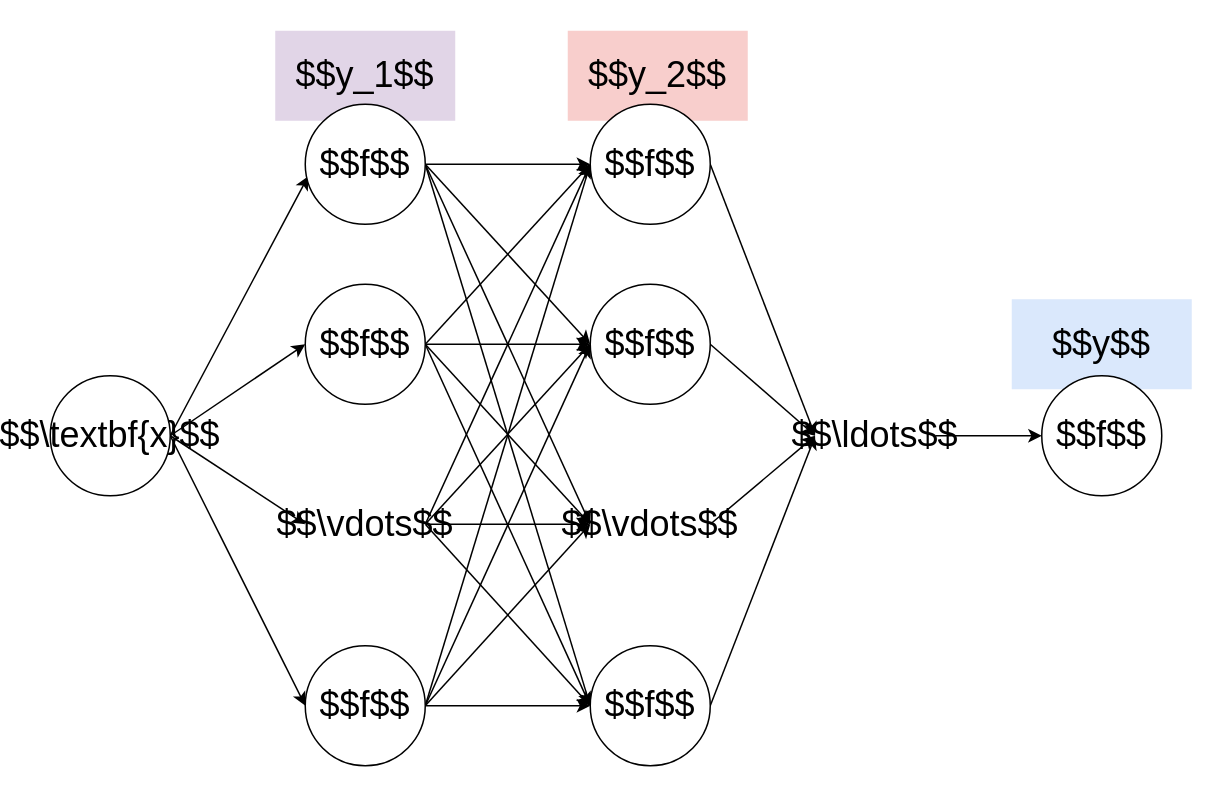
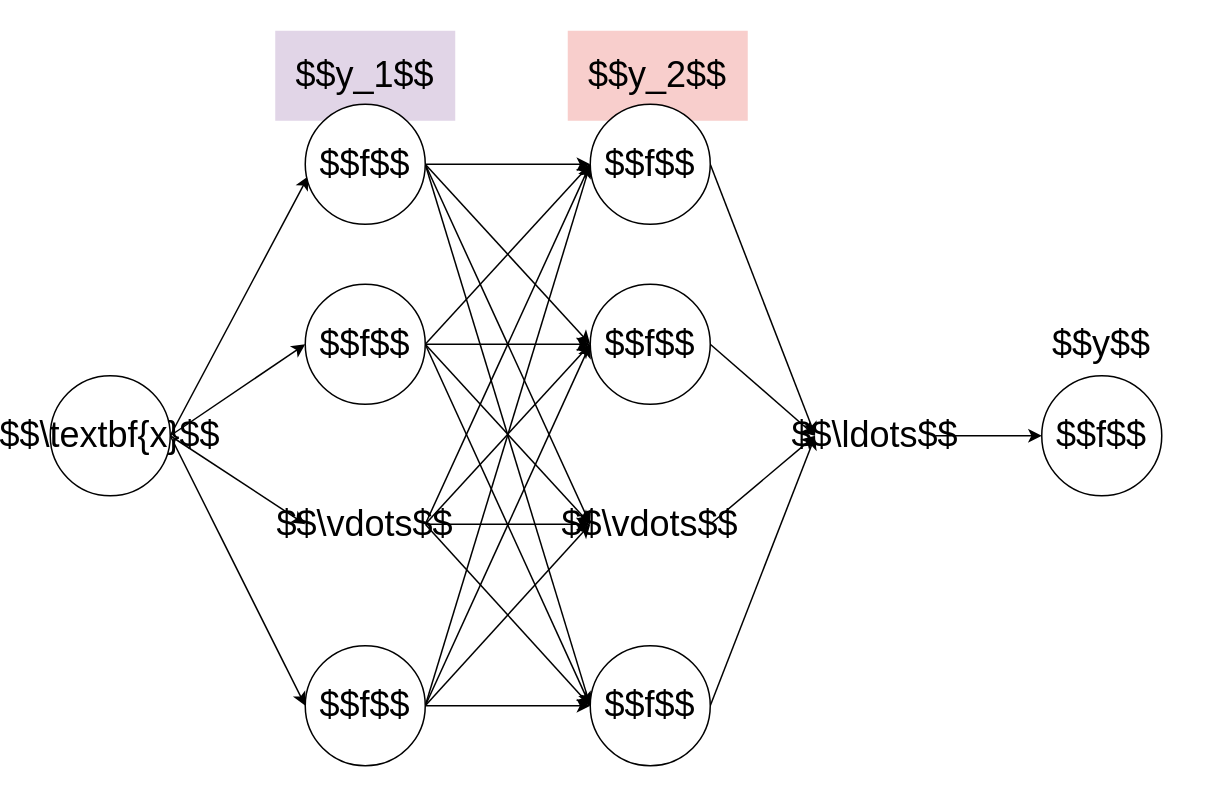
  <mxCell id="0" />
  <mxCell id="1" parent="0" />
- <mxCell id="2" value="&lt;font style=&quot;font-size: 24px;&quot;&gt;$$y$$&lt;/font&gt;" style="rounded=0;whiteSpace=wrap;html=1;strokeColor=none;fillColor=#dae8fc;" vertex="1" parent="1"><mxGeometry x="661" y="199" width="120" height="60" as="geometry" /></mxCell>
+ <mxCell id="2" value="&lt;font style=&quot;font-size: 24px;&quot;&gt;$$y$$&lt;/font&gt;" style="rounded=0;whiteSpace=wrap;html=1;strokeColor=none;" vertex="1" parent="1"><mxGeometry x="661" y="199" width="120" height="60" as="geometry" /></mxCell>
  <mxCell id="3" value="&lt;font style=&quot;font-size: 24px;&quot;&gt;$$y_2$$&lt;/font&gt;" style="rounded=0;whiteSpace=wrap;html=1;strokeColor=none;fillColor=#f8cecc;" vertex="1" parent="1"><mxGeometry x="365" y="20" width="120" height="60" as="geometry" /></mxCell>
  <mxCell id="4" value="&lt;font style=&quot;font-size: 24px;&quot;&gt;$$y_1$$&lt;/font&gt;" style="rounded=0;whiteSpace=wrap;html=1;strokeColor=none;fillColor=#e1d5e7;" vertex="1" parent="1"><mxGeometry x="170" y="20" width="120" height="60" as="geometry" /></mxCell>
  <mxCell id="5" style="rounded=0;orthogonalLoop=1;jettySize=auto;html=1;exitX=1;exitY=0.5;exitDx=0;exitDy=0;entryX=0.025;entryY=0.6;entryDx=0;entryDy=0;entryPerimeter=0;" edge="1" parent="1" source="9" target="14"><mxGeometry relative="1" as="geometry" /></mxCell>
  <mxCell id="6" style="edgeStyle=none;shape=connector;rounded=0;orthogonalLoop=1;jettySize=auto;html=1;exitX=1;exitY=0.5;exitDx=0;exitDy=0;entryX=0;entryY=0.5;entryDx=0;entryDy=0;labelBackgroundColor=default;strokeColor=default;fontFamily=Helvetica;fontSize=11;fontColor=default;endArrow=classic;" edge="1" parent="1" source="9" target="20"><mxGeometry relative="1" as="geometry" /></mxCell>
  <mxCell id="7" style="edgeStyle=none;shape=connector;rounded=0;orthogonalLoop=1;jettySize=auto;html=1;exitX=1;exitY=0.5;exitDx=0;exitDy=0;entryX=0;entryY=0.5;entryDx=0;entryDy=0;labelBackgroundColor=default;strokeColor=default;fontFamily=Helvetica;fontSize=11;fontColor=default;endArrow=classic;" edge="1" parent="1" source="9" target="25"><mxGeometry relative="1" as="geometry" /></mxCell>
  <mxCell id="8" style="edgeStyle=none;shape=connector;rounded=0;orthogonalLoop=1;jettySize=auto;html=1;exitX=1;exitY=0.5;exitDx=0;exitDy=0;entryX=0;entryY=0.5;entryDx=0;entryDy=0;labelBackgroundColor=default;strokeColor=default;fontFamily=Helvetica;fontSize=11;fontColor=default;endArrow=classic;" edge="1" parent="1" source="9" target="30"><mxGeometry relative="1" as="geometry" /></mxCell>
  <mxCell id="9" value="&lt;div style=&quot;font-size: 24px;&quot;&gt;&lt;font style=&quot;font-size: 24px;&quot;&gt;$$\textbf{x}$$&lt;/font&gt;&lt;/div&gt;" style="ellipse;whiteSpace=wrap;html=1;aspect=fixed;" parent="1" vertex="1"><mxGeometry x="20" y="250" width="80" height="80" as="geometry" /></mxCell>
  <mxCell id="10" style="edgeStyle=none;shape=connector;rounded=0;orthogonalLoop=1;jettySize=auto;html=1;exitX=1;exitY=0.5;exitDx=0;exitDy=0;entryX=0;entryY=0.5;entryDx=0;entryDy=0;labelBackgroundColor=default;strokeColor=default;fontFamily=Helvetica;fontSize=11;fontColor=default;endArrow=classic;" edge="1" parent="1" source="14" target="38"><mxGeometry relative="1" as="geometry" /></mxCell>
  <mxCell id="11" style="edgeStyle=none;shape=connector;rounded=0;orthogonalLoop=1;jettySize=auto;html=1;exitX=1;exitY=0.5;exitDx=0;exitDy=0;entryX=0;entryY=0.5;entryDx=0;entryDy=0;labelBackgroundColor=default;strokeColor=default;fontFamily=Helvetica;fontSize=11;fontColor=default;endArrow=classic;" edge="1" parent="1" source="14" target="36"><mxGeometry relative="1" as="geometry" /></mxCell>
  <mxCell id="12" style="edgeStyle=none;shape=connector;rounded=0;orthogonalLoop=1;jettySize=auto;html=1;exitX=1;exitY=0.5;exitDx=0;exitDy=0;entryX=0;entryY=0.5;entryDx=0;entryDy=0;labelBackgroundColor=default;strokeColor=default;fontFamily=Helvetica;fontSize=11;fontColor=default;endArrow=classic;" edge="1" parent="1" source="14" target="34"><mxGeometry relative="1" as="geometry" /></mxCell>
  <mxCell id="13" style="edgeStyle=none;shape=connector;rounded=0;orthogonalLoop=1;jettySize=auto;html=1;exitX=1;exitY=0.5;exitDx=0;exitDy=0;entryX=0;entryY=0.5;entryDx=0;entryDy=0;labelBackgroundColor=default;strokeColor=default;fontFamily=Helvetica;fontSize=11;fontColor=default;endArrow=classic;" edge="1" parent="1" source="14" target="32"><mxGeometry relative="1" as="geometry" /></mxCell>
  <mxCell id="14" value="&lt;div&gt;&lt;font style=&quot;font-size: 24px;&quot;&gt;$$f$$&lt;/font&gt;&lt;/div&gt;" style="ellipse;whiteSpace=wrap;html=1;aspect=fixed;" parent="1" vertex="1"><mxGeometry x="190" y="69" width="80" height="80" as="geometry" /></mxCell>
  <mxCell id="15" value="&lt;font style=&quot;font-size: 24px;&quot;&gt;$$f$$&lt;/font&gt;" style="ellipse;whiteSpace=wrap;html=1;aspect=fixed;" parent="1" vertex="1"><mxGeometry x="681" y="250" width="80" height="80" as="geometry" /></mxCell>
  <mxCell id="16" style="edgeStyle=none;shape=connector;rounded=0;orthogonalLoop=1;jettySize=auto;html=1;exitX=1;exitY=0.5;exitDx=0;exitDy=0;labelBackgroundColor=default;strokeColor=default;fontFamily=Helvetica;fontSize=11;fontColor=default;endArrow=classic;entryX=0;entryY=0.5;entryDx=0;entryDy=0;" edge="1" parent="1" source="20" target="32"><mxGeometry relative="1" as="geometry"><mxPoint x="352.848" y="139.373" as="targetPoint" /></mxGeometry></mxCell>
  <mxCell id="17" style="edgeStyle=none;shape=connector;rounded=0;orthogonalLoop=1;jettySize=auto;html=1;exitX=1;exitY=0.5;exitDx=0;exitDy=0;entryX=0;entryY=0.5;entryDx=0;entryDy=0;labelBackgroundColor=default;strokeColor=default;fontFamily=Helvetica;fontSize=11;fontColor=default;endArrow=classic;" edge="1" parent="1" source="20" target="34"><mxGeometry relative="1" as="geometry" /></mxCell>
  <mxCell id="18" style="edgeStyle=none;shape=connector;rounded=0;orthogonalLoop=1;jettySize=auto;html=1;exitX=1;exitY=0.5;exitDx=0;exitDy=0;entryX=0;entryY=0.5;entryDx=0;entryDy=0;labelBackgroundColor=default;strokeColor=default;fontFamily=Helvetica;fontSize=11;fontColor=default;endArrow=classic;" edge="1" parent="1" source="20" target="36"><mxGeometry relative="1" as="geometry" /></mxCell>
  <mxCell id="19" style="edgeStyle=none;shape=connector;rounded=0;orthogonalLoop=1;jettySize=auto;html=1;exitX=1;exitY=0.5;exitDx=0;exitDy=0;entryX=0;entryY=0.5;entryDx=0;entryDy=0;labelBackgroundColor=default;strokeColor=default;fontFamily=Helvetica;fontSize=11;fontColor=default;endArrow=classic;" edge="1" parent="1" source="20" target="38"><mxGeometry relative="1" as="geometry" /></mxCell>
  <mxCell id="20" value="&lt;font style=&quot;font-size: 24px;&quot;&gt;$$f$$&lt;/font&gt;" style="ellipse;whiteSpace=wrap;html=1;aspect=fixed;" vertex="1" parent="1"><mxGeometry x="190" y="189" width="80" height="80" as="geometry" /></mxCell>
  <mxCell id="21" style="edgeStyle=none;shape=connector;rounded=0;orthogonalLoop=1;jettySize=auto;html=1;exitX=1;exitY=0.5;exitDx=0;exitDy=0;entryX=0;entryY=0.5;entryDx=0;entryDy=0;labelBackgroundColor=default;strokeColor=default;fontFamily=Helvetica;fontSize=11;fontColor=default;endArrow=classic;" edge="1" parent="1" source="25" target="32"><mxGeometry relative="1" as="geometry" /></mxCell>
  <mxCell id="22" style="edgeStyle=none;shape=connector;rounded=0;orthogonalLoop=1;jettySize=auto;html=1;exitX=1;exitY=0.5;exitDx=0;exitDy=0;entryX=0;entryY=0.5;entryDx=0;entryDy=0;labelBackgroundColor=default;strokeColor=default;fontFamily=Helvetica;fontSize=11;fontColor=default;endArrow=classic;" edge="1" parent="1" source="25" target="36"><mxGeometry relative="1" as="geometry" /></mxCell>
  <mxCell id="23" style="edgeStyle=none;shape=connector;rounded=0;orthogonalLoop=1;jettySize=auto;html=1;exitX=1;exitY=0.5;exitDx=0;exitDy=0;entryX=0;entryY=0.5;entryDx=0;entryDy=0;labelBackgroundColor=default;strokeColor=default;fontFamily=Helvetica;fontSize=11;fontColor=default;endArrow=classic;" edge="1" parent="1" source="25" target="34"><mxGeometry relative="1" as="geometry" /></mxCell>
  <mxCell id="24" style="edgeStyle=none;shape=connector;rounded=0;orthogonalLoop=1;jettySize=auto;html=1;exitX=1;exitY=0.5;exitDx=0;exitDy=0;entryX=0;entryY=0.5;entryDx=0;entryDy=0;labelBackgroundColor=default;strokeColor=default;fontFamily=Helvetica;fontSize=11;fontColor=default;endArrow=classic;" edge="1" parent="1" source="25" target="38"><mxGeometry relative="1" as="geometry" /></mxCell>
  <mxCell id="25" value="&lt;font style=&quot;font-size: 24px;&quot;&gt;$$\vdots$$&lt;/font&gt;" style="ellipse;whiteSpace=wrap;html=1;aspect=fixed;strokeColor=none;" vertex="1" parent="1"><mxGeometry x="190" y="309" width="80" height="80" as="geometry" /></mxCell>
  <mxCell id="26" style="edgeStyle=none;shape=connector;rounded=0;orthogonalLoop=1;jettySize=auto;html=1;exitX=1;exitY=0.5;exitDx=0;exitDy=0;entryX=0;entryY=0.5;entryDx=0;entryDy=0;labelBackgroundColor=default;strokeColor=default;fontFamily=Helvetica;fontSize=11;fontColor=default;endArrow=classic;" edge="1" parent="1" source="30" target="38"><mxGeometry relative="1" as="geometry" /></mxCell>
  <mxCell id="27" style="edgeStyle=none;shape=connector;rounded=0;orthogonalLoop=1;jettySize=auto;html=1;exitX=1;exitY=0.5;exitDx=0;exitDy=0;entryX=0;entryY=0.5;entryDx=0;entryDy=0;labelBackgroundColor=default;strokeColor=default;fontFamily=Helvetica;fontSize=11;fontColor=default;endArrow=classic;" edge="1" parent="1" source="30" target="36"><mxGeometry relative="1" as="geometry" /></mxCell>
  <mxCell id="28" style="edgeStyle=none;shape=connector;rounded=0;orthogonalLoop=1;jettySize=auto;html=1;exitX=1;exitY=0.5;exitDx=0;exitDy=0;entryX=0;entryY=0.5;entryDx=0;entryDy=0;labelBackgroundColor=default;strokeColor=default;fontFamily=Helvetica;fontSize=11;fontColor=default;endArrow=classic;" edge="1" parent="1" source="30" target="34"><mxGeometry relative="1" as="geometry" /></mxCell>
  <mxCell id="29" style="edgeStyle=none;shape=connector;rounded=0;orthogonalLoop=1;jettySize=auto;html=1;exitX=1;exitY=0.5;exitDx=0;exitDy=0;entryX=0;entryY=0.5;entryDx=0;entryDy=0;labelBackgroundColor=default;strokeColor=default;fontFamily=Helvetica;fontSize=11;fontColor=default;endArrow=classic;" edge="1" parent="1" source="30" target="32"><mxGeometry relative="1" as="geometry" /></mxCell>
  <mxCell id="30" value="&lt;div&gt;&lt;font style=&quot;font-size: 24px;&quot;&gt;$$f$$&lt;/font&gt;&lt;/div&gt;" style="ellipse;whiteSpace=wrap;html=1;aspect=fixed;" vertex="1" parent="1"><mxGeometry x="190" y="430" width="80" height="80" as="geometry" /></mxCell>
  <mxCell id="31" style="edgeStyle=none;shape=connector;rounded=0;orthogonalLoop=1;jettySize=auto;html=1;exitX=1;exitY=0.5;exitDx=0;exitDy=0;entryX=0;entryY=0.5;entryDx=0;entryDy=0;labelBackgroundColor=default;strokeColor=default;fontFamily=Helvetica;fontSize=11;fontColor=default;endArrow=classic;" edge="1" parent="1" source="32" target="40"><mxGeometry relative="1" as="geometry" /></mxCell>
  <mxCell id="32" value="&lt;font style=&quot;font-size: 24px;&quot;&gt;$$f$$&lt;/font&gt;" style="ellipse;whiteSpace=wrap;html=1;aspect=fixed;" vertex="1" parent="1"><mxGeometry x="380" y="69" width="80" height="80" as="geometry" /></mxCell>
  <mxCell id="33" style="edgeStyle=none;shape=connector;rounded=0;orthogonalLoop=1;jettySize=auto;html=1;exitX=1;exitY=0.5;exitDx=0;exitDy=0;entryX=0;entryY=0.5;entryDx=0;entryDy=0;labelBackgroundColor=default;strokeColor=default;fontFamily=Helvetica;fontSize=11;fontColor=default;endArrow=classic;" edge="1" parent="1" source="34" target="40"><mxGeometry relative="1" as="geometry" /></mxCell>
  <mxCell id="34" value="&lt;font style=&quot;font-size: 24px;&quot;&gt;$$f$$&lt;/font&gt;" style="ellipse;whiteSpace=wrap;html=1;aspect=fixed;" vertex="1" parent="1"><mxGeometry x="380" y="189" width="80" height="80" as="geometry" /></mxCell>
  <mxCell id="35" style="edgeStyle=none;shape=connector;rounded=0;orthogonalLoop=1;jettySize=auto;html=1;exitX=1;exitY=0.5;exitDx=0;exitDy=0;entryX=0;entryY=0.5;entryDx=0;entryDy=0;labelBackgroundColor=default;strokeColor=default;fontFamily=Helvetica;fontSize=11;fontColor=default;endArrow=classic;" edge="1" parent="1" source="36" target="40"><mxGeometry relative="1" as="geometry" /></mxCell>
  <mxCell id="36" value="&lt;font style=&quot;font-size: 24px;&quot;&gt;$$\vdots$$&lt;/font&gt;" style="ellipse;whiteSpace=wrap;html=1;aspect=fixed;strokeColor=none;" vertex="1" parent="1"><mxGeometry x="380" y="309" width="80" height="80" as="geometry" /></mxCell>
  <mxCell id="37" style="edgeStyle=none;shape=connector;rounded=0;orthogonalLoop=1;jettySize=auto;html=1;exitX=1;exitY=0.5;exitDx=0;exitDy=0;entryX=0;entryY=0.5;entryDx=0;entryDy=0;labelBackgroundColor=default;strokeColor=default;fontFamily=Helvetica;fontSize=11;fontColor=default;endArrow=classic;" edge="1" parent="1" source="38" target="40"><mxGeometry relative="1" as="geometry" /></mxCell>
  <mxCell id="38" value="&lt;font style=&quot;font-size: 24px;&quot;&gt;$$f$$&lt;/font&gt;" style="ellipse;whiteSpace=wrap;html=1;aspect=fixed;" vertex="1" parent="1"><mxGeometry x="380" y="430" width="80" height="80" as="geometry" /></mxCell>
  <mxCell id="39" value="" style="edgeStyle=none;shape=connector;rounded=0;orthogonalLoop=1;jettySize=auto;html=1;labelBackgroundColor=default;strokeColor=default;fontFamily=Helvetica;fontSize=11;fontColor=default;endArrow=classic;" edge="1" parent="1" source="40" target="15"><mxGeometry relative="1" as="geometry" /></mxCell>
  <mxCell id="40" value="&lt;font style=&quot;font-size: 24px;&quot;&gt;$$\ldots$$&lt;/font&gt;" style="ellipse;whiteSpace=wrap;html=1;aspect=fixed;strokeColor=none;" vertex="1" parent="1"><mxGeometry x="530" y="250" width="80" height="80" as="geometry" /></mxCell>
